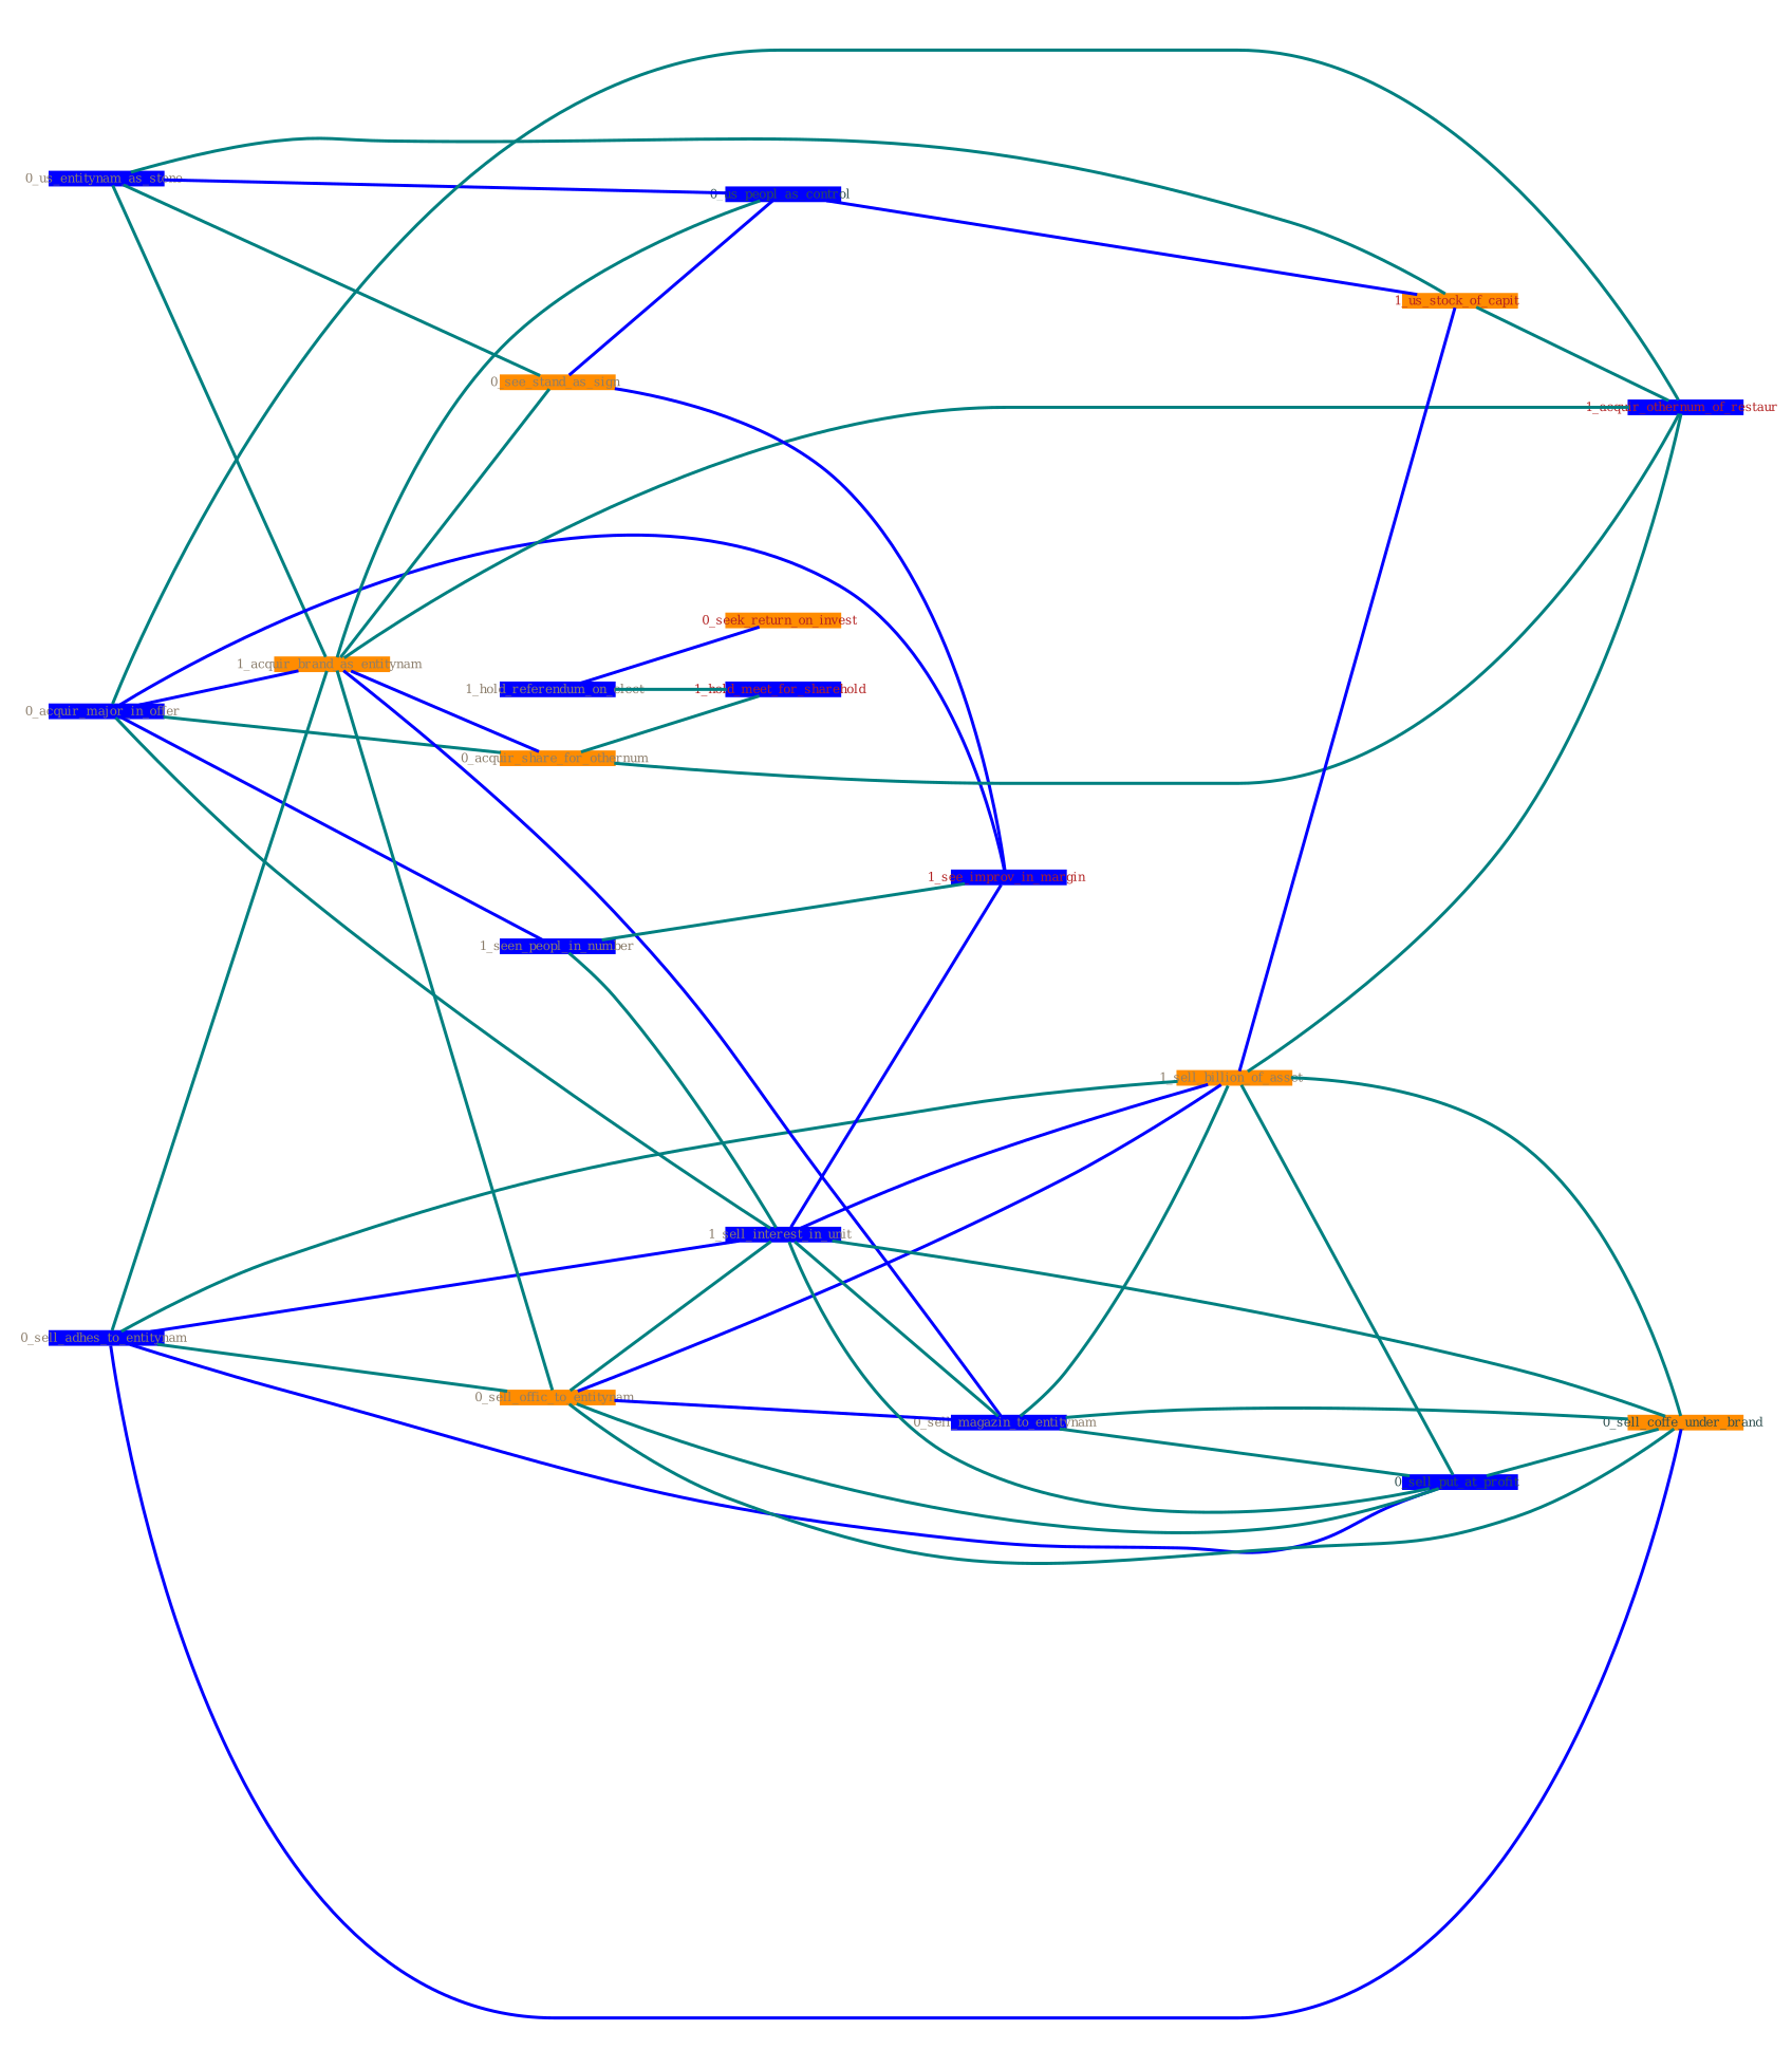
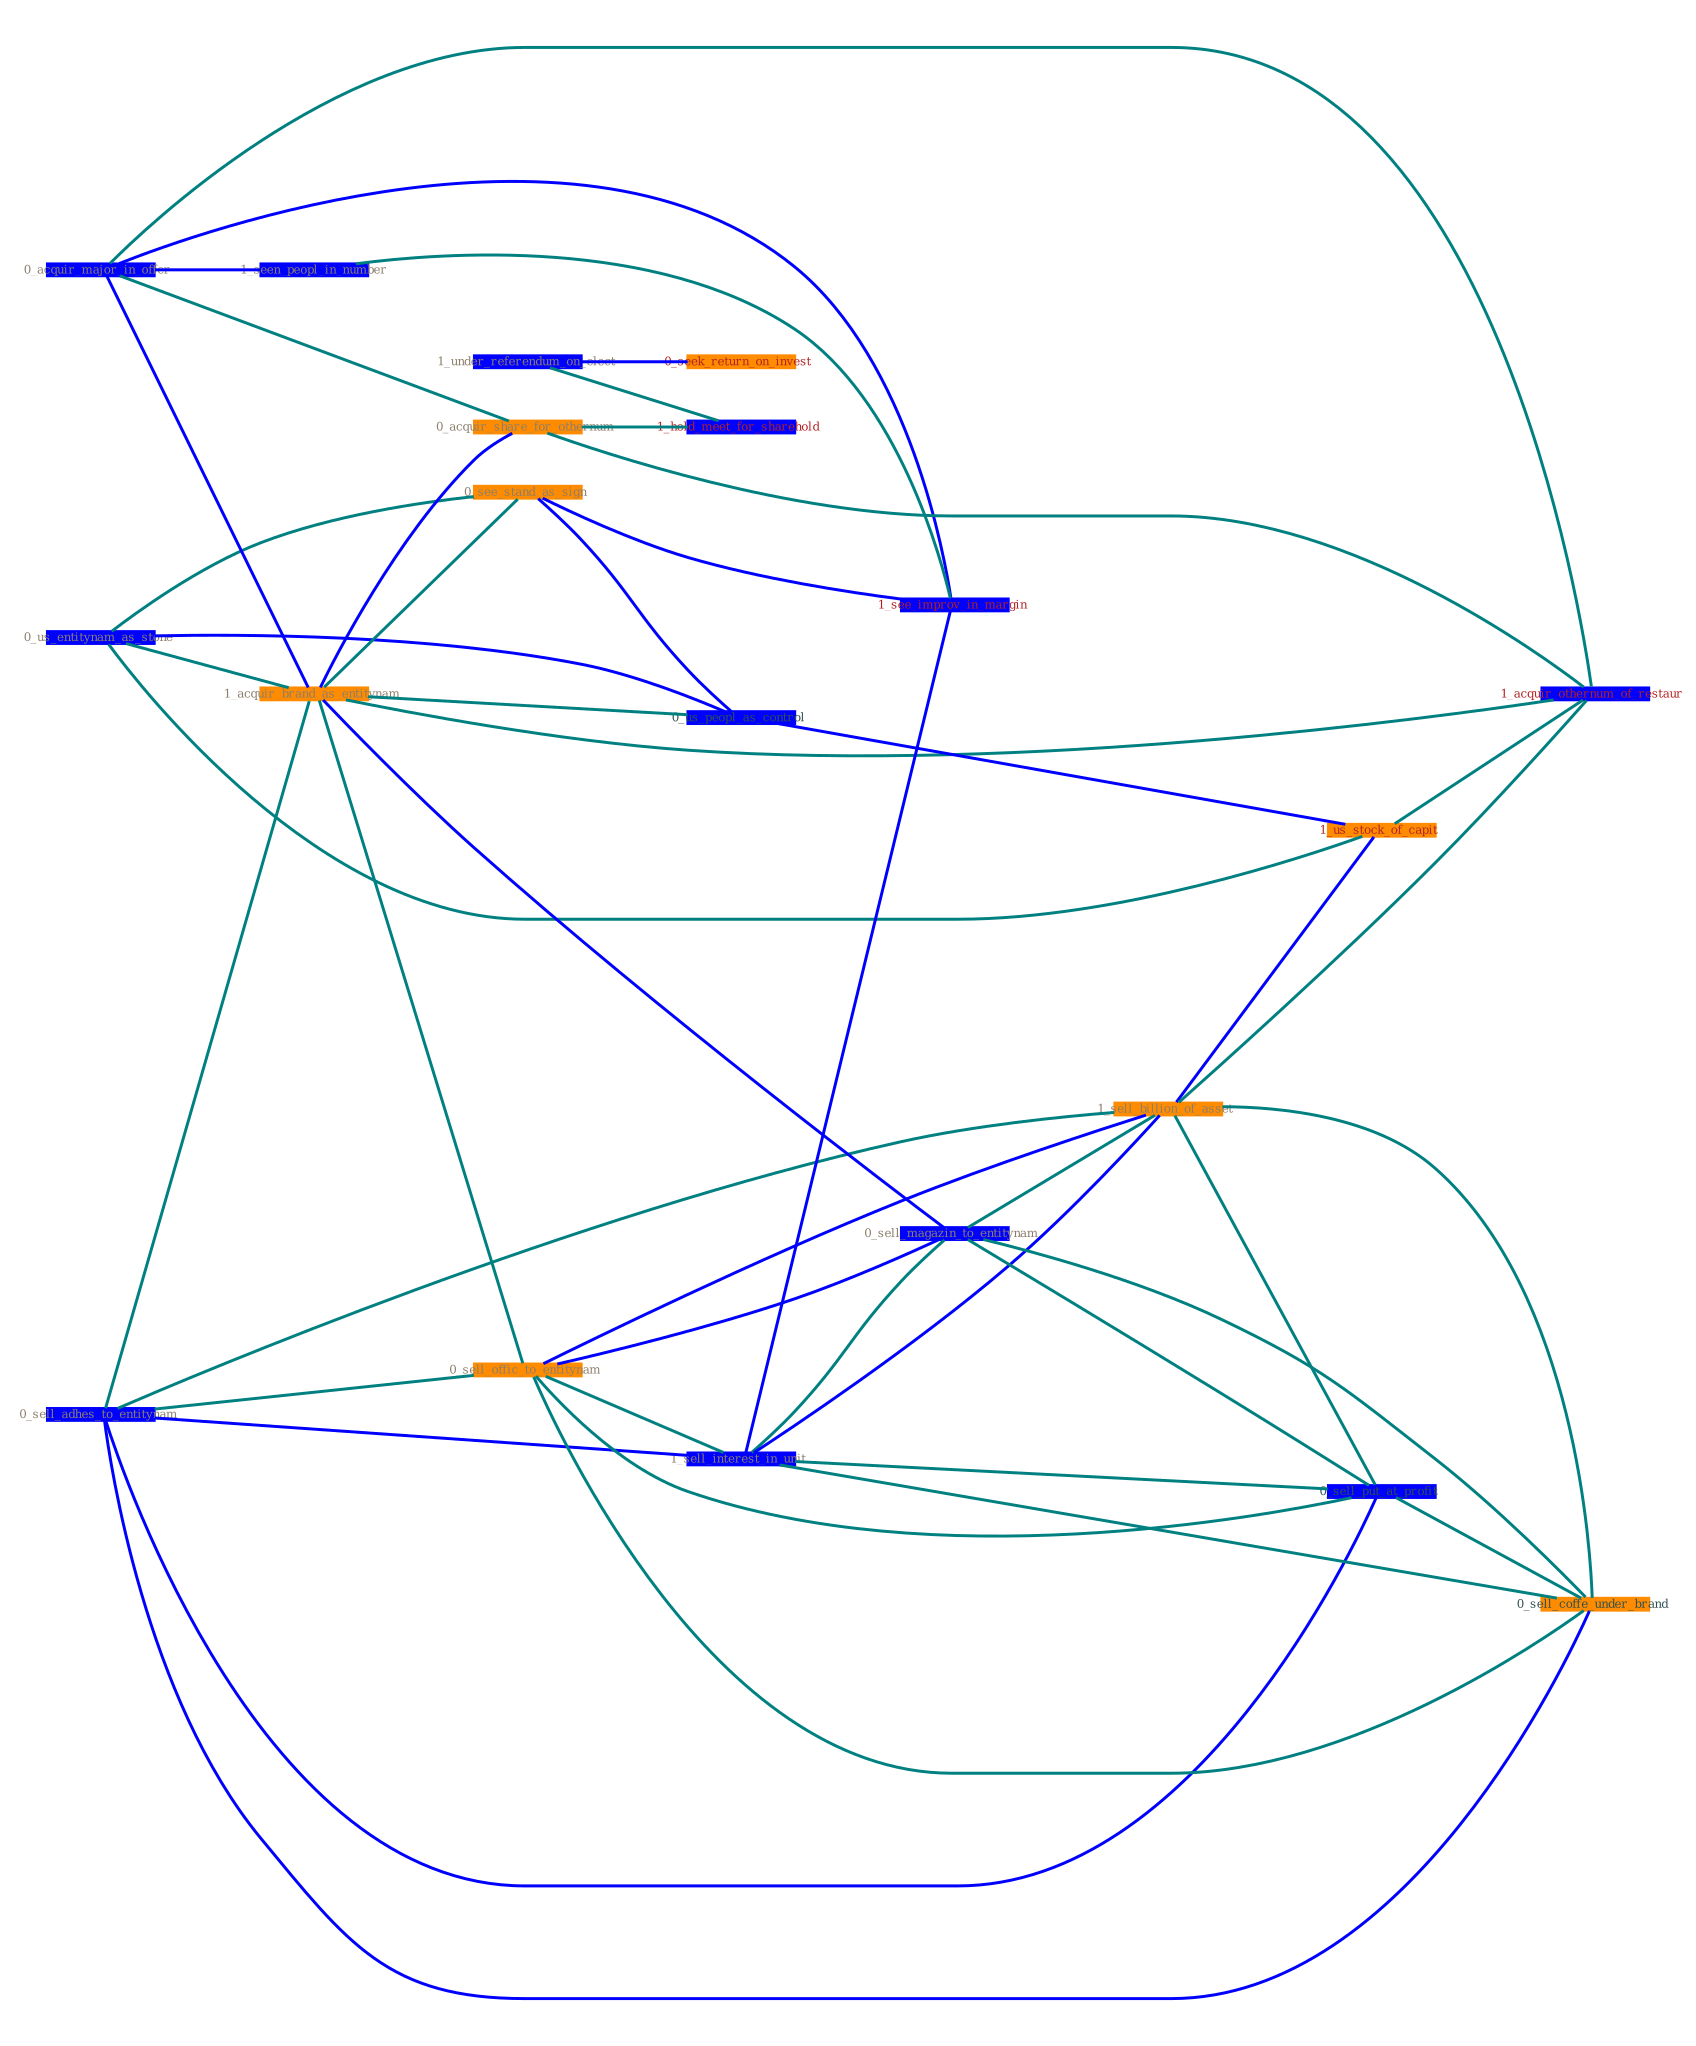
  graph {
    rankdir=LR
    node [color=blue fixedsize=true fontcolor="#8b7d6b" fontsize=4 shape=polygon style=filled]
    edge [color=teal w=1]
    "0_us_entitynam_as_stone " [height=.06 width=.5]
    "0_acquir_major_in_offer " [height=.06 width=.5]
    "0_sell_adhes_to_entitynam " [height=.06 width=.5]
    "1_acquir_brand_as_entitynam " [color=darkorange height=.06 width=.5]
    "0_see_stand_as_sign " [color=darkorange height=.06 width=.5]
-   "1_hold_referendum_on_elect " [height=.06 width=.5]
+   "1_hold_referendum_on_elect " [height=.06 width=.5 label="1_under_referendum_on_elect"]
    n7 [height=.06 label="1_seen_peopl_in_number" width=.5]
    "0_sell_offic_to_entitynam " [color=darkorange height=.06 width=.5]
    "1_sell_interest_in_unit " [height=.06 width=.5]
    "0_acquir_share_for_othernum " [color=darkorange height=.06 width=.5]
    "0_sell_magazin_to_entitynam " [height=.06 width=.5]
    "1_sell_billion_of_asset " [color=darkorange height=.06 width=.5]
    "0_seek_return_on_invest " [color=darkorange fontcolor="#b22222" height=.06 width=.5]
    "1_us_stock_of_capit " [color=darkorange fontcolor="#b22222" height=.06 width=.5]
    "1_see_improv_in_margin " [fontcolor="#b22222" height=.06 width=.5]
    "1_hold_meet_for_sharehold " [fontcolor="#b22222" height=.06 width=.5]
    "1_acquir_othernum_of_restaur " [fontcolor="#b22222" height=.06 width=.5]
    "0_us_peopl_as_control " [fontcolor="#2f4f4f" height=.06 width=.5]
    "0_sell_put_at_profit " [fontcolor="#2f4f4f" height=.06 width=.5]
    "0_sell_coffe_under_brand " [color=darkorange fontcolor="#2f4f4f" height=.06 width=.5]
    subgraph sub_1 {
      "0_us_entitynam_as_stone "
      "0_acquir_major_in_offer "
      "0_sell_adhes_to_entitynam "
      "1_acquir_brand_as_entitynam "
      "0_see_stand_as_sign "
      "1_hold_referendum_on_elect "
      n7
      "0_sell_offic_to_entitynam "
      "1_sell_interest_in_unit "
      "0_acquir_share_for_othernum "
      "0_sell_magazin_to_entitynam "
      "1_sell_billion_of_asset "
    }
    subgraph sub_2 {
      "0_seek_return_on_invest "
      "1_us_stock_of_capit "
      "1_see_improv_in_margin "
      "1_hold_meet_for_sharehold "
      "1_acquir_othernum_of_restaur "
    }
    "0_us_entitynam_as_stone " -- "1_acquir_brand_as_entitynam "
    "0_us_entitynam_as_stone " -- "0_see_stand_as_sign "
    "0_us_entitynam_as_stone " -- "1_us_stock_of_capit "
    "0_us_entitynam_as_stone " -- "0_us_peopl_as_control " [color=blue w=2]
    "0_acquir_major_in_offer " -- "1_acquir_brand_as_entitynam " [color=blue]
    "0_acquir_major_in_offer " -- n7 [color=blue]
-   "0_acquir_major_in_offer " -- "1_sell_interest_in_unit "
    "0_acquir_major_in_offer " -- "0_acquir_share_for_othernum "
    "0_acquir_major_in_offer " -- "1_see_improv_in_margin " [color=blue]
    "0_acquir_major_in_offer " -- "1_acquir_othernum_of_restaur "
    "0_sell_adhes_to_entitynam " -- "1_acquir_brand_as_entitynam "
    "0_sell_adhes_to_entitynam " -- "0_sell_offic_to_entitynam " [w=3]
    "0_sell_adhes_to_entitynam " -- "1_sell_interest_in_unit " [color=blue]
    "0_sell_adhes_to_entitynam " -- "1_sell_billion_of_asset "
    "0_sell_adhes_to_entitynam " -- "0_sell_put_at_profit " [color=blue]
    "0_sell_adhes_to_entitynam " -- "0_sell_coffe_under_brand " [color=blue]
    "1_acquir_brand_as_entitynam " -- "0_see_stand_as_sign "
    "1_acquir_brand_as_entitynam " -- "0_sell_offic_to_entitynam "
    "1_acquir_brand_as_entitynam " -- "0_acquir_share_for_othernum " [color=blue]
    "1_acquir_brand_as_entitynam " -- "0_sell_magazin_to_entitynam " [color=blue]
    "1_acquir_brand_as_entitynam " -- "1_acquir_othernum_of_restaur "
    "1_acquir_brand_as_entitynam " -- "0_us_peopl_as_control "
    "0_see_stand_as_sign " -- "1_see_improv_in_margin " [color=blue]
    "0_see_stand_as_sign " -- "0_us_peopl_as_control " [color=blue]
    "1_hold_referendum_on_elect " -- "0_seek_return_on_invest " [color=blue]
    "1_hold_referendum_on_elect " -- "1_hold_meet_for_sharehold "
-   n7 -- "1_sell_interest_in_unit "
    n7 -- "1_see_improv_in_margin "
    "0_sell_offic_to_entitynam " -- "1_sell_interest_in_unit "
    "0_sell_offic_to_entitynam " -- "0_sell_magazin_to_entitynam " [color=blue w=3]
    "0_sell_offic_to_entitynam " -- "1_sell_billion_of_asset " [color=blue]
    "0_sell_offic_to_entitynam " -- "0_sell_put_at_profit "
    "0_sell_offic_to_entitynam " -- "0_sell_coffe_under_brand "
    "1_sell_interest_in_unit " -- "0_sell_magazin_to_entitynam "
    "1_sell_interest_in_unit " -- "1_sell_billion_of_asset " [color=blue]
    "1_sell_interest_in_unit " -- "1_see_improv_in_margin " [color=blue]
    "1_sell_interest_in_unit " -- "0_sell_put_at_profit "
    "1_sell_interest_in_unit " -- "0_sell_coffe_under_brand "
    "0_acquir_share_for_othernum " -- "1_hold_meet_for_sharehold "
    "0_acquir_share_for_othernum " -- "1_acquir_othernum_of_restaur "
    "0_sell_magazin_to_entitynam " -- "1_sell_billion_of_asset "
    "0_sell_magazin_to_entitynam " -- "0_sell_put_at_profit "
    "0_sell_magazin_to_entitynam " -- "0_sell_coffe_under_brand "
    "1_sell_billion_of_asset " -- "1_us_stock_of_capit " [color=blue]
    "1_sell_billion_of_asset " -- "1_acquir_othernum_of_restaur "
    "1_sell_billion_of_asset " -- "0_sell_put_at_profit "
    "1_sell_billion_of_asset " -- "0_sell_coffe_under_brand "
    "1_us_stock_of_capit " -- "1_acquir_othernum_of_restaur "
    "0_us_peopl_as_control " -- "1_us_stock_of_capit " [color=blue]
    "0_sell_put_at_profit " -- "0_sell_coffe_under_brand "
  }
